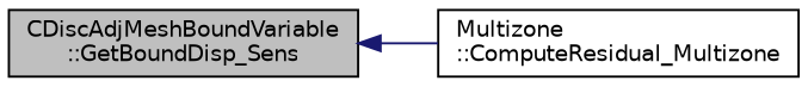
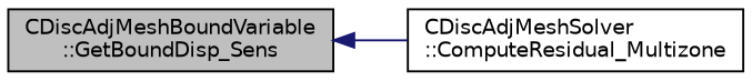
  digraph {
    rankdir=LR
    node [color=black fontname=Helvetica fontsize=10 shape=record style=filled]
    n1 [fillcolor=grey75 fontcolor=black height=0.2 label="CDiscAdjMeshBoundVariable\l::GetBoundDisp_Sens" width=0.4]
-   n2 [fillcolor=white height=0.2 label="Multizone\l::ComputeResidual_Multizone" width=0.4]
+   n2 [fillcolor=white height=0.2 label="CDiscAdjMeshSolver\l::ComputeResidual_Multizone" width=0.4]
    n1 -> n2 [color=midnightblue dir=back fontname=Helvetica fontsize=10 labelfontname=Helvetica labelfontsize=10 style=solid]
  }
